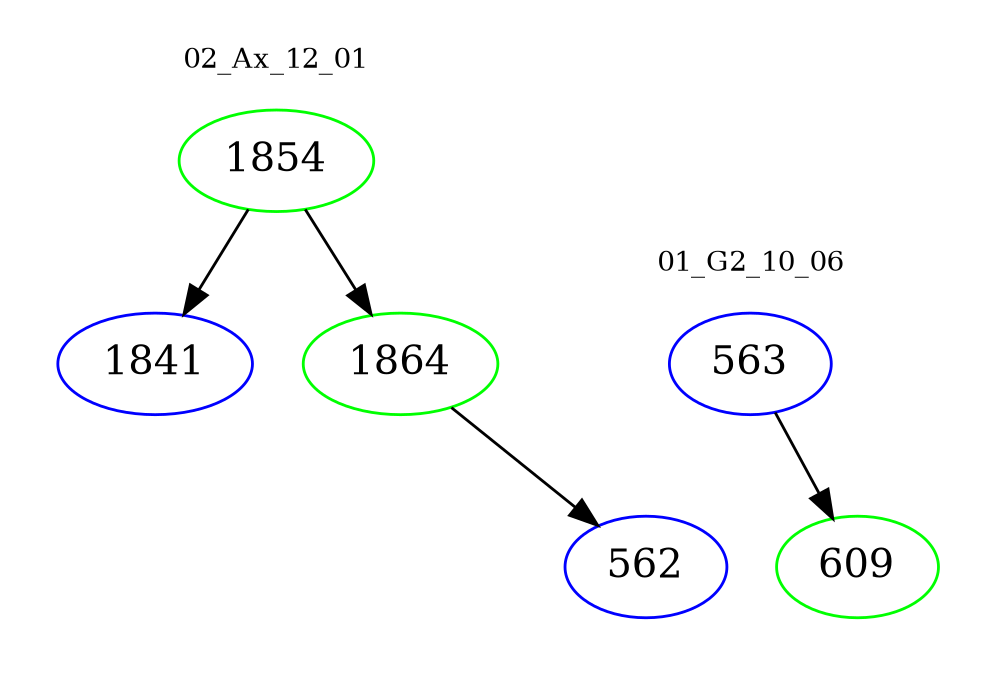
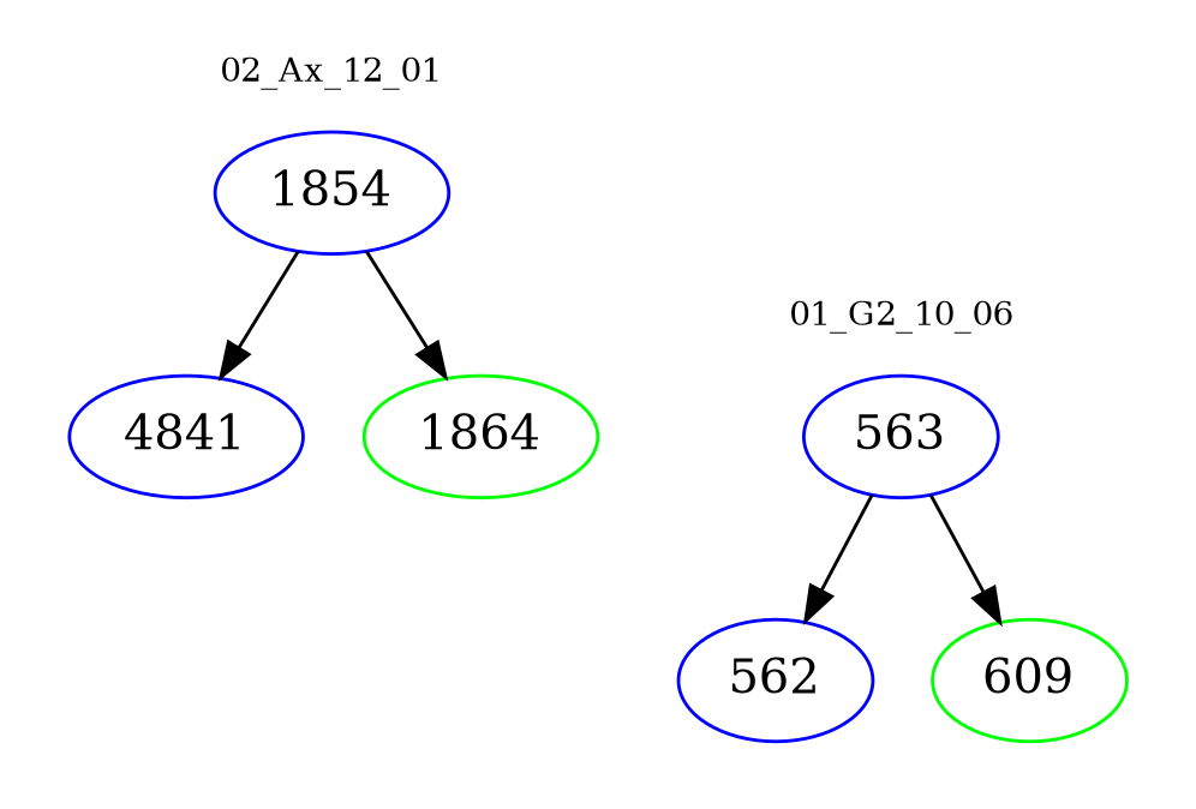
  digraph {
    node [color=blue]
    edge [color=black]
-   n1 [color=green label=1854]
-   n2 [label=1841]
+   n1 [label=1854]
+   n2 [label=4841]
    n3 [color=green label=1864]
    n4 [label=563]
    n5 [label=562]
    n6 [color=green label=609]
    subgraph cluster_1 {
      color=white
      fontsize=10
      label="02_Ax_12_01"
      n1
      n2
      n3
    }
    subgraph cluster_2 {
      color=white
      fontsize=10
      label="01_G2_10_06"
      n4
      n5
      n6
    }
    n1 -> n2
    n1 -> n3
-   n3 -> n5
+   n4 -> n5
    n4 -> n6
  }
